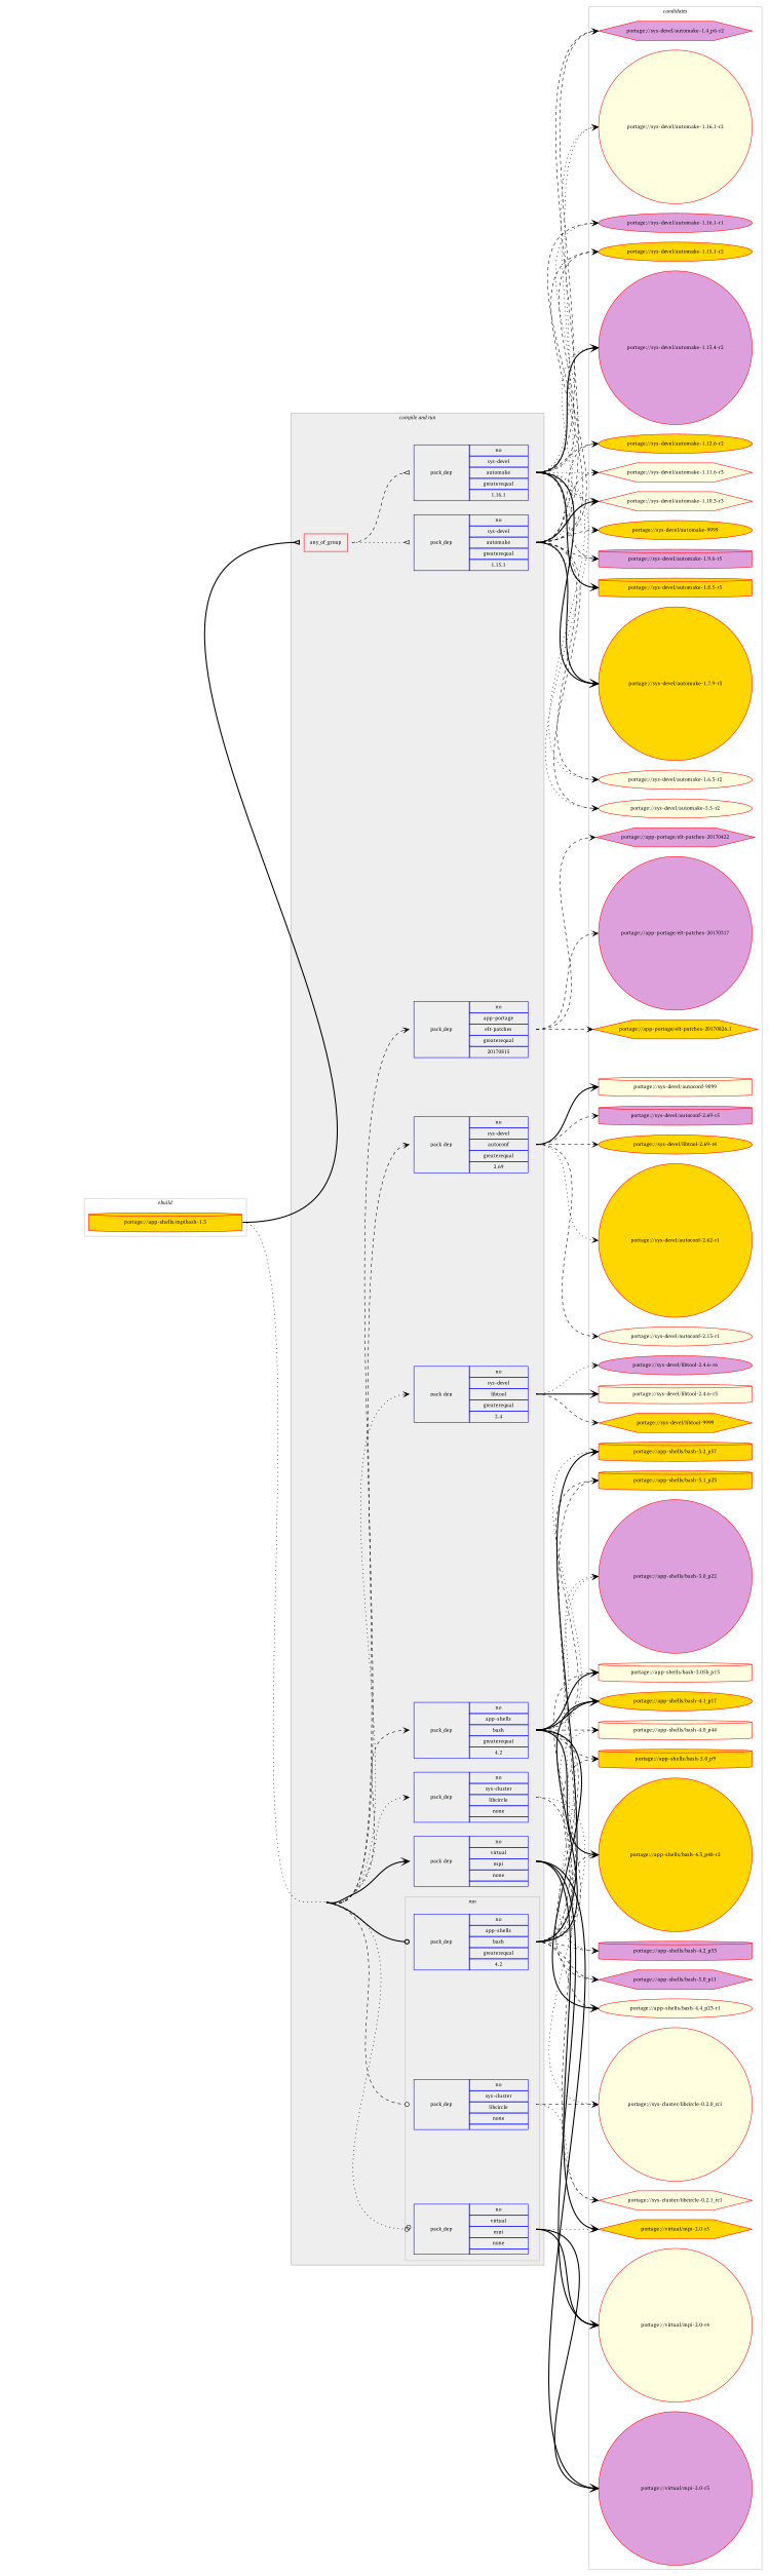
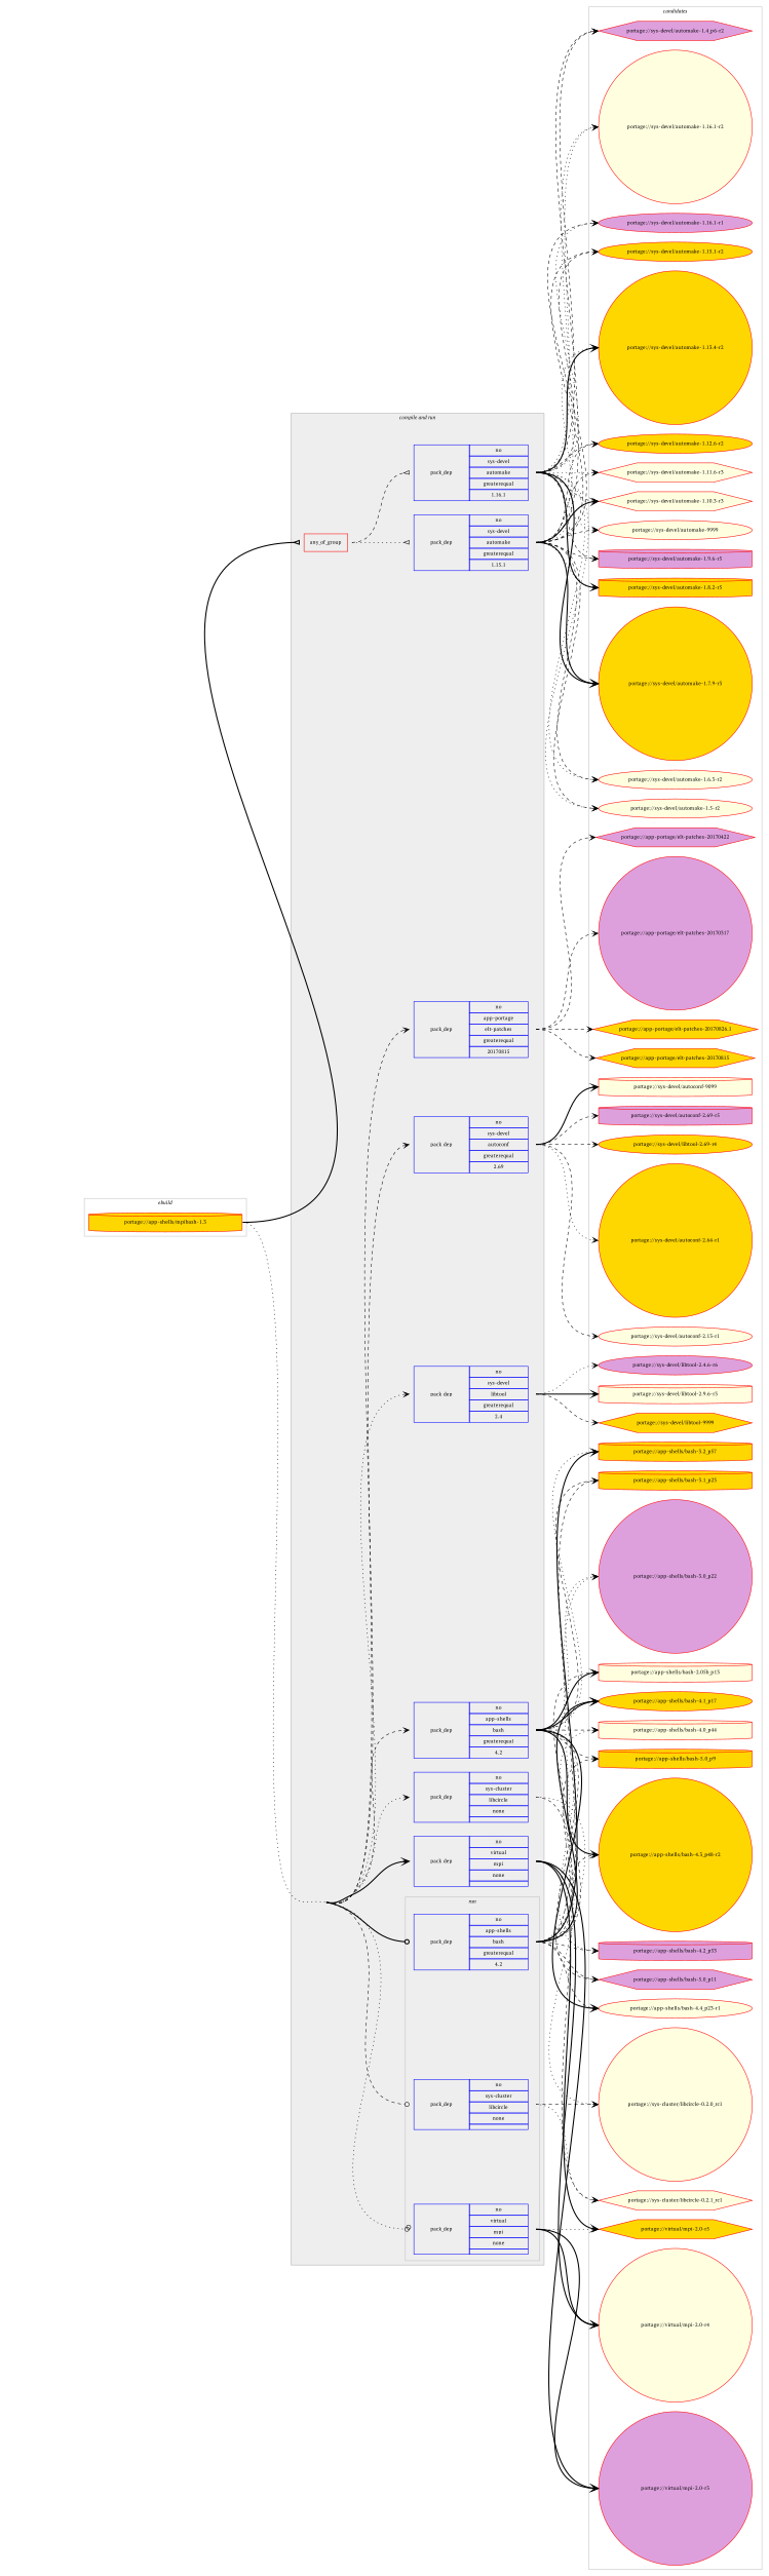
  digraph {
    compound=true
    concentrate=true
    fontname="PT Serif"
    fontsize=10
    newrank=true
    rankdir=LR
    ranksep=1.5
    node [color=red fillcolor=gold fontname="PT Serif" fontsize=10 shape=cylinder style=filled]
    edge [arrowhead=vee fontname="PT Serif" headport=w style=dashed tailport=e weight=100]
    n1 [label="portage://app-shells/mpibash-1.3" width=4]
    n2 [color=blue label=<<TABLE BORDER="0" CELLBORDER="1" CELLSPACING="0" CELLPADDING="4" WIDTH="220"><TR><TD ROWSPAN="6" CELLPADDING="30">pack_dep</TD></TR><TR><TD WIDTH="110">no</TD></TR><TR><TD>sys-devel</TD></TR><TR><TD>automake</TD></TR><TR><TD>greaterequal</TD></TR><TR><TD>1.16.1</TD></TR></TABLE>> shape=none fillcolor="" style=""]
    n3 [color=blue label=<<TABLE BORDER="0" CELLBORDER="1" CELLSPACING="0" CELLPADDING="4" WIDTH="220"><TR><TD ROWSPAN="6" CELLPADDING="30">pack_dep</TD></TR><TR><TD WIDTH="110">no</TD></TR><TR><TD>sys-devel</TD></TR><TR><TD>automake</TD></TR><TR><TD>greaterequal</TD></TR><TR><TD>1.15.1</TD></TR></TABLE>> shape=none fillcolor="" style=""]
    n4 [label=<<TABLE BORDER="0" CELLBORDER="1" CELLSPACING="0" CELLPADDING="4"><TR><TD CELLPADDING="10">any_of_group</TD></TR></TABLE>> shape=none fillcolor="" style=""]
    n5 [color=blue label=<<TABLE BORDER="0" CELLBORDER="1" CELLSPACING="0" CELLPADDING="4" WIDTH="220"><TR><TD ROWSPAN="6" CELLPADDING="30">pack_dep</TD></TR><TR><TD WIDTH="110">no</TD></TR><TR><TD>app-portage</TD></TR><TR><TD>elt-patches</TD></TR><TR><TD>greaterequal</TD></TR><TR><TD>20170815</TD></TR></TABLE>> shape=none fillcolor="" style=""]
    n6 [color=blue label=<<TABLE BORDER="0" CELLBORDER="1" CELLSPACING="0" CELLPADDING="4" WIDTH="220"><TR><TD ROWSPAN="6" CELLPADDING="30">pack_dep</TD></TR><TR><TD WIDTH="110">no</TD></TR><TR><TD>app-shells</TD></TR><TR><TD>bash</TD></TR><TR><TD>greaterequal</TD></TR><TR><TD>4.2</TD></TR></TABLE>> shape=none fillcolor="" style=""]
    n7 [color=blue label=<<TABLE BORDER="0" CELLBORDER="1" CELLSPACING="0" CELLPADDING="4" WIDTH="220"><TR><TD ROWSPAN="6" CELLPADDING="30">pack_dep</TD></TR><TR><TD WIDTH="110">no</TD></TR><TR><TD>sys-cluster</TD></TR><TR><TD>libcircle</TD></TR><TR><TD>none</TD></TR><TR><TD></TD></TR></TABLE>> shape=none fillcolor="" style=""]
    n8 [color=blue label=<<TABLE BORDER="0" CELLBORDER="1" CELLSPACING="0" CELLPADDING="4" WIDTH="220"><TR><TD ROWSPAN="6" CELLPADDING="30">pack_dep</TD></TR><TR><TD WIDTH="110">no</TD></TR><TR><TD>sys-devel</TD></TR><TR><TD>autoconf</TD></TR><TR><TD>greaterequal</TD></TR><TR><TD>2.69</TD></TR></TABLE>> shape=none fillcolor="" style=""]
    n9 [color=blue label=<<TABLE BORDER="0" CELLBORDER="1" CELLSPACING="0" CELLPADDING="4" WIDTH="220"><TR><TD ROWSPAN="6" CELLPADDING="30">pack_dep</TD></TR><TR><TD WIDTH="110">no</TD></TR><TR><TD>sys-devel</TD></TR><TR><TD>libtool</TD></TR><TR><TD>greaterequal</TD></TR><TR><TD>2.4</TD></TR></TABLE>> shape=none fillcolor="" style=""]
    n10 [color=blue label=<<TABLE BORDER="0" CELLBORDER="1" CELLSPACING="0" CELLPADDING="4" WIDTH="220"><TR><TD ROWSPAN="6" CELLPADDING="30">pack_dep</TD></TR><TR><TD WIDTH="110">no</TD></TR><TR><TD>virtual</TD></TR><TR><TD>mpi</TD></TR><TR><TD>none</TD></TR><TR><TD></TD></TR></TABLE>> shape=none fillcolor="" style=""]
    n11 [color=blue label=<<TABLE BORDER="0" CELLBORDER="1" CELLSPACING="0" CELLPADDING="4" WIDTH="220"><TR><TD ROWSPAN="6" CELLPADDING="30">pack_dep</TD></TR><TR><TD WIDTH="110">no</TD></TR><TR><TD>app-shells</TD></TR><TR><TD>bash</TD></TR><TR><TD>greaterequal</TD></TR><TR><TD>4.2</TD></TR></TABLE>> shape=none fillcolor="" style=""]
    n12 [color=blue label=<<TABLE BORDER="0" CELLBORDER="1" CELLSPACING="0" CELLPADDING="4" WIDTH="220"><TR><TD ROWSPAN="6" CELLPADDING="30">pack_dep</TD></TR><TR><TD WIDTH="110">no</TD></TR><TR><TD>sys-cluster</TD></TR><TR><TD>libcircle</TD></TR><TR><TD>none</TD></TR><TR><TD></TD></TR></TABLE>> shape=none fillcolor="" style=""]
    n13 [color=blue label=<<TABLE BORDER="0" CELLBORDER="1" CELLSPACING="0" CELLPADDING="4" WIDTH="220"><TR><TD ROWSPAN="6" CELLPADDING="30">pack_dep</TD></TR><TR><TD WIDTH="110">no</TD></TR><TR><TD>virtual</TD></TR><TR><TD>mpi</TD></TR><TR><TD>none</TD></TR><TR><TD></TD></TR></TABLE>> shape=none fillcolor="" style=""]
-   n14 [label="portage://sys-devel/automake-9999" shape=ellipse width=4]
+   n14 [fillcolor=lightyellow label="portage://sys-devel/automake-9999" shape=ellipse width=4]
    n15 [fillcolor=plum label="portage://sys-devel/automake-1.9.6-r5" width=4]
-   n16 [label="portage://sys-devel/automake-1.8.5-r5" width=4]
+   n16 [label="portage://sys-devel/automake-1.8.2-r5" width=4]
    n17 [label="portage://sys-devel/automake-1.7.9-r3" shape=circle width=4]
    n18 [fillcolor=lightyellow label="portage://sys-devel/automake-1.6.3-r2" shape=ellipse width=4]
-   n19 [fillcolor=lightyellow label="portage://sys-devel/automake-5.5-r2" shape=ellipse width=4]
+   n19 [fillcolor=lightyellow label="portage://sys-devel/automake-1.5-r2" shape=ellipse width=4]
    n20 [fillcolor=plum label="portage://sys-devel/automake-1.4_p6-r2" shape=hexagon width=4]
    n21 [fillcolor=lightyellow label="portage://sys-devel/automake-1.16.1-r2" shape=circle width=4]
    n22 [fillcolor=plum label="portage://sys-devel/automake-1.16.1-r1" shape=ellipse width=4]
    n23 [label="portage://sys-devel/automake-1.15.1-r2" shape=ellipse width=4]
-   n24 [fillcolor=plum label="portage://sys-devel/automake-1.13.4-r2" shape=circle width=4]
+   n24 [label="portage://sys-devel/automake-1.13.4-r2" shape=circle width=4]
    n25 [label="portage://sys-devel/automake-1.12.6-r2" shape=ellipse width=4]
    n26 [fillcolor=lightyellow label="portage://sys-devel/automake-1.11.6-r3" shape=hexagon width=4]
    n27 [fillcolor=lightyellow label="portage://sys-devel/automake-1.10.3-r3" shape=hexagon width=4]
    n28 [label="portage://app-portage/elt-patches-20170826.1" shape=hexagon width=4]
+   n29 [label="portage://app-portage/elt-patches-20170815" shape=hexagon width=4]
    n30 [fillcolor=plum label="portage://app-portage/elt-patches-20170422" shape=hexagon width=4]
    n31 [fillcolor=plum label="portage://app-portage/elt-patches-20170317" shape=circle width=4]
    n32 [label="portage://app-shells/bash-5.0_p9" width=4]
    n33 [fillcolor=plum label="portage://app-shells/bash-5.0_p11" shape=hexagon width=4]
    n34 [fillcolor=lightyellow label="portage://app-shells/bash-4.4_p23-r1" shape=ellipse width=4]
    n35 [label="portage://app-shells/bash-4.3_p48-r2" shape=circle width=4]
    n36 [fillcolor=plum label="portage://app-shells/bash-4.2_p53" width=4]
    n37 [label="portage://app-shells/bash-4.1_p17" shape=ellipse width=4]
    n38 [fillcolor=lightyellow label="portage://app-shells/bash-4.0_p44" width=4]
    n39 [label="portage://app-shells/bash-3.2_p57" width=4]
    n40 [label="portage://app-shells/bash-3.1_p23" width=4]
    n41 [fillcolor=plum label="portage://app-shells/bash-3.0_p22" shape=circle width=4]
    n42 [fillcolor=lightyellow label="portage://app-shells/bash-2.05b_p13" width=4]
    n43 [fillcolor=lightyellow label="portage://sys-cluster/libcircle-0.2.1_rc1" shape=hexagon width=4]
    n44 [fillcolor=lightyellow label="portage://sys-cluster/libcircle-0.2.0_rc1" shape=circle width=4]
    n45 [fillcolor=lightyellow label="portage://sys-devel/autoconf-9099" width=4]
    n46 [fillcolor=plum label="portage://sys-devel/autoconf-2.69-r5" width=4]
    n47 [label="portage://sys-devel/libtool-2.69-r4" shape=ellipse width=4]
-   n48 [label="portage://sys-devel/autoconf-2.62-r1" shape=circle width=4]
+   n48 [label="portage://sys-devel/autoconf-2.64-r1" shape=circle width=4]
    n49 [fillcolor=lightyellow label="portage://sys-devel/autoconf-2.13-r1" shape=ellipse width=4]
    n50 [label="portage://sys-devel/libtool-9999" shape=hexagon width=4]
    n51 [fillcolor=plum label="portage://sys-devel/libtool-2.4.6-r6" shape=ellipse width=4]
-   n52 [fillcolor=lightyellow label="portage://sys-devel/libtool-2.4.6-r3" width=4]
+   n52 [fillcolor=lightyellow label="portage://sys-devel/libtool-2.9.6-r3" width=4]
    n53 [label="portage://virtual/mpi-2.0-r5" shape=hexagon width=4]
    n54 [fillcolor=lightyellow label="portage://virtual/mpi-2.0-r4" shape=circle width=4]
    n55 [fillcolor=plum label="portage://virtual/mpi-2.0-r3" shape=circle width=4]
    subgraph cluster_1 {
      color=gray
      label=<<i>dependencies</i>>
      subgraph cluster_2 {
        color=gray
        fillcolor="#eeeeee"
        label=<<i>compile</i>>
        style=filled
        subgraph sub_3 {
          color=gray
          fillcolor="#eeeeee"
          label=<<i>compile</i>>
          style=filled
          n4
          subgraph sub_4 {
            color=gray
            fillcolor="#eeeeee"
            label=<<i>compile</i>>
            style=filled
            n2
          }
          subgraph sub_5 {
            color=gray
            fillcolor="#eeeeee"
            label=<<i>compile</i>>
            style=filled
            n3
          }
        }
        subgraph sub_6 {
          color=gray
          fillcolor="#eeeeee"
          label=<<i>compile</i>>
          style=filled
          n5
        }
        subgraph sub_7 {
          color=gray
          fillcolor="#eeeeee"
          label=<<i>compile</i>>
          style=filled
          n6
        }
        subgraph sub_8 {
          color=gray
          fillcolor="#eeeeee"
          label=<<i>compile</i>>
          style=filled
          n7
        }
        subgraph sub_9 {
          color=gray
          fillcolor="#eeeeee"
          label=<<i>compile</i>>
          style=filled
          n8
        }
        subgraph sub_10 {
          color=gray
          fillcolor="#eeeeee"
          label=<<i>compile</i>>
          style=filled
          n9
        }
        subgraph sub_11 {
          color=gray
          fillcolor="#eeeeee"
          label=<<i>compile</i>>
          style=filled
          n10
        }
      }
      subgraph cluster_12 {
        color=gray
        fillcolor="#eeeeee"
        label=<<i>compile and run</i>>
        style=filled
      }
      subgraph cluster_13 {
        color=gray
        fillcolor="#eeeeee"
        label=<<i>run</i>>
        style=filled
        subgraph sub_14 {
          color=gray
          fillcolor="#eeeeee"
          label=<<i>run</i>>
          style=filled
          n11
        }
        subgraph sub_15 {
          color=gray
          fillcolor="#eeeeee"
          label=<<i>run</i>>
          style=filled
          n12
        }
        subgraph sub_16 {
          color=gray
          fillcolor="#eeeeee"
          label=<<i>run</i>>
          style=filled
          n13
        }
      }
    }
    subgraph cluster_17 {
      color=gray
      label=<<i>ebuild</i>>
      n1
    }
    subgraph cluster_18 {
      color=gray
      label=<<i>candidates</i>>
      rank=same
      subgraph sub_19 {
        color=black
        label=<<i>candidates</i>>
        nodesep=1
        rank=same
        n14
        n15
        n16
        n17
        n18
        n19
        n20
        n21
        n22
        n23
        n24
        n25
        n26
        n27
      }
      subgraph sub_20 {
        color=black
        label=<<i>candidates</i>>
        nodesep=1
        rank=same
        n14
        n15
        n16
        n17
        n18
        n19
        n20
        n21
        n22
        n23
        n24
        n25
        n26
        n27
      }
      subgraph sub_21 {
        color=black
        label=<<i>candidates</i>>
        nodesep=1
        rank=same
        n28
+       n29
        n30
        n31
      }
      subgraph sub_22 {
        color=black
        label=<<i>candidates</i>>
        nodesep=1
        rank=same
        n32
        n33
        n34
        n35
        n36
        n37
        n38
        n39
        n40
        n41
        n42
      }
      subgraph sub_23 {
        color=black
        label=<<i>candidates</i>>
        nodesep=1
        rank=same
        n43
        n44
      }
      subgraph sub_24 {
        color=black
        label=<<i>candidates</i>>
        nodesep=1
        rank=same
        n45
        n46
        n47
        n48
        n49
      }
      subgraph sub_25 {
        color=black
        label=<<i>candidates</i>>
        nodesep=1
        rank=same
        n50
        n51
        n52
      }
      subgraph sub_26 {
        color=black
        label=<<i>candidates</i>>
        nodesep=1
        rank=same
        n43
        n44
      }
      subgraph sub_27 {
        color=black
        label=<<i>candidates</i>>
        nodesep=1
        rank=same
        n53
        n54
        n55
      }
      subgraph sub_28 {
        color=black
        label=<<i>candidates</i>>
        nodesep=1
        rank=same
        n32
        n33
        n34
        n35
        n36
        n37
        n38
        n39
        n40
        n41
        n42
      }
      subgraph sub_29 {
        color=black
        label=<<i>candidates</i>>
        nodesep=1
        rank=same
        n53
        n54
        n55
      }
    }
    n1 -> n4 [arrowhead=oinv style=bold weight=20]
    n1 -> n5 [weight=20]
    n1 -> n6 [weight=20]
    n1 -> n7 [style=dotted weight=20]
    n1 -> n8 [weight=20]
    n1 -> n9 [style=dotted weight=20]
    n1 -> n10 [style=bold weight=20]
    n1 -> n11 [arrowhead=odot style=bold weight=20]
    n1 -> n12 [arrowhead=odot weight=20]
    n1 -> n13 [arrowhead=odot style=dotted weight=20]
    n2 -> n14 [style=dotted]
    n2 -> n15
    n2 -> n16 [style=bold]
    n2 -> n17 [style=bold]
    n2 -> n18 [style=dotted]
    n2 -> n19 [style=dotted]
    n2 -> n20
    n2 -> n21 [style=dotted]
    n2 -> n22 [style=dotted]
    n2 -> n23
    n2 -> n24 [style=bold]
    n2 -> n25
    n2 -> n26 [style=dotted]
    n2 -> n27
    n3 -> n14
    n3 -> n15
    n3 -> n16 [style=dotted]
    n3 -> n17 [style=bold]
    n3 -> n18
    n3 -> n19
    n3 -> n20
    n3 -> n21 [style=dotted]
    n3 -> n22
    n3 -> n23
    n3 -> n24 [style=dotted]
    n3 -> n25
    n3 -> n26
    n3 -> n27 [style=bold]
    n4 -> n2 [arrowhead=oinv weight=20]
    n4 -> n3 [arrowhead=oinv style=dotted weight=20]
    n5 -> n28
+   n5 -> n29
    n5 -> n30
    n5 -> n31
    n6 -> n32
    n6 -> n33
    n6 -> n34 [style=bold]
    n6 -> n35 [style=bold]
    n6 -> n36 [style=dotted]
    n6 -> n37 [style=bold]
    n6 -> n38
    n6 -> n39 [style=dotted]
    n6 -> n40
    n6 -> n41 [style=dotted]
    n6 -> n42 [style=bold]
    n7 -> n43
    n7 -> n44 [style=dotted]
    n8 -> n45 [style=bold]
    n8 -> n46
    n8 -> n47
    n8 -> n48 [style=dotted]
    n8 -> n49
    n9 -> n50
    n9 -> n51 [style=dotted]
    n9 -> n52 [style=bold]
    n10 -> n53 [style=bold]
    n10 -> n54 [style=bold]
    n10 -> n55 [style=bold]
    n11 -> n32
    n11 -> n33
    n11 -> n34
    n11 -> n35
    n11 -> n36
    n11 -> n37 [style=bold]
    n11 -> n38 [style=dotted]
    n11 -> n39 [style=bold]
    n11 -> n40
    n11 -> n41 [style=dotted]
    n11 -> n42
    n12 -> n43 [style=dotted]
    n12 -> n44
    n13 -> n53 [style=dotted]
    n13 -> n54 [style=bold]
    n13 -> n55 [style=bold]
  }
